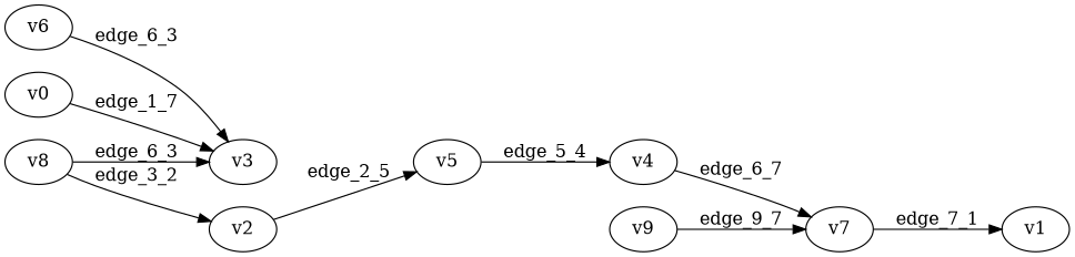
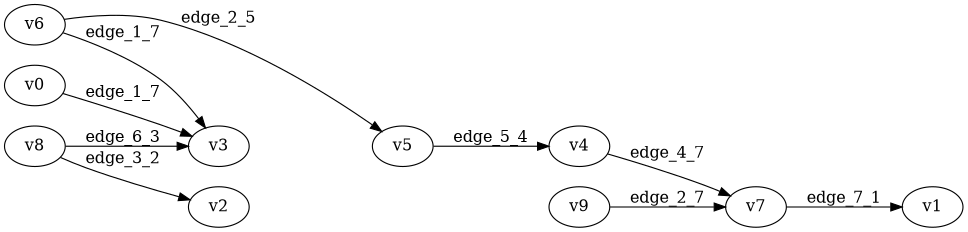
  digraph {
    rankdir=LR
    node [player=1]
    v3 [player=-1]
    v0
    v7 [player=-1]
    v1
    v2 [player=0]
    v5 [player=-1]
    v4
    v6 [player=0]
    v8 [player=0]
    v9
    v0 -> v3 [discount=0.630884 label=edge_1_7 weight=3.424238]
    v7 -> v1 [label=edge_7_1 probability=1.000000]
-   v2 -> v5 [discount=0.412407 label=edge_2_5 weight=-5.730064]
+   v6 -> v5 [discount=0.412407 label=edge_2_5 weight=-5.730064]
    v5 -> v4 [label=edge_5_4 probability=0.489778]
-   v4 -> v7 [discount=0.446623 label=edge_6_7 weight=4.189199]
-   v6 -> v3 [discount=0.380216 label=edge_6_3 weight=1.756352]
+   v4 -> v7 [discount=0.446623 label=edge_4_7 weight=4.189199]
+   v6 -> v3 [discount=0.380216 label=edge_1_7 weight=1.756352]
    v8 -> v3 [discount=0.889124 label=edge_6_3 weight=8.065396]
    v8 -> v2 [label=edge_3_2 probability=1.000000]
-   v9 -> v7 [discount=0.743683 label=edge_9_7 weight=6.246005]
+   v9 -> v7 [discount=0.743683 label=edge_2_7 weight=6.246005]
  }
